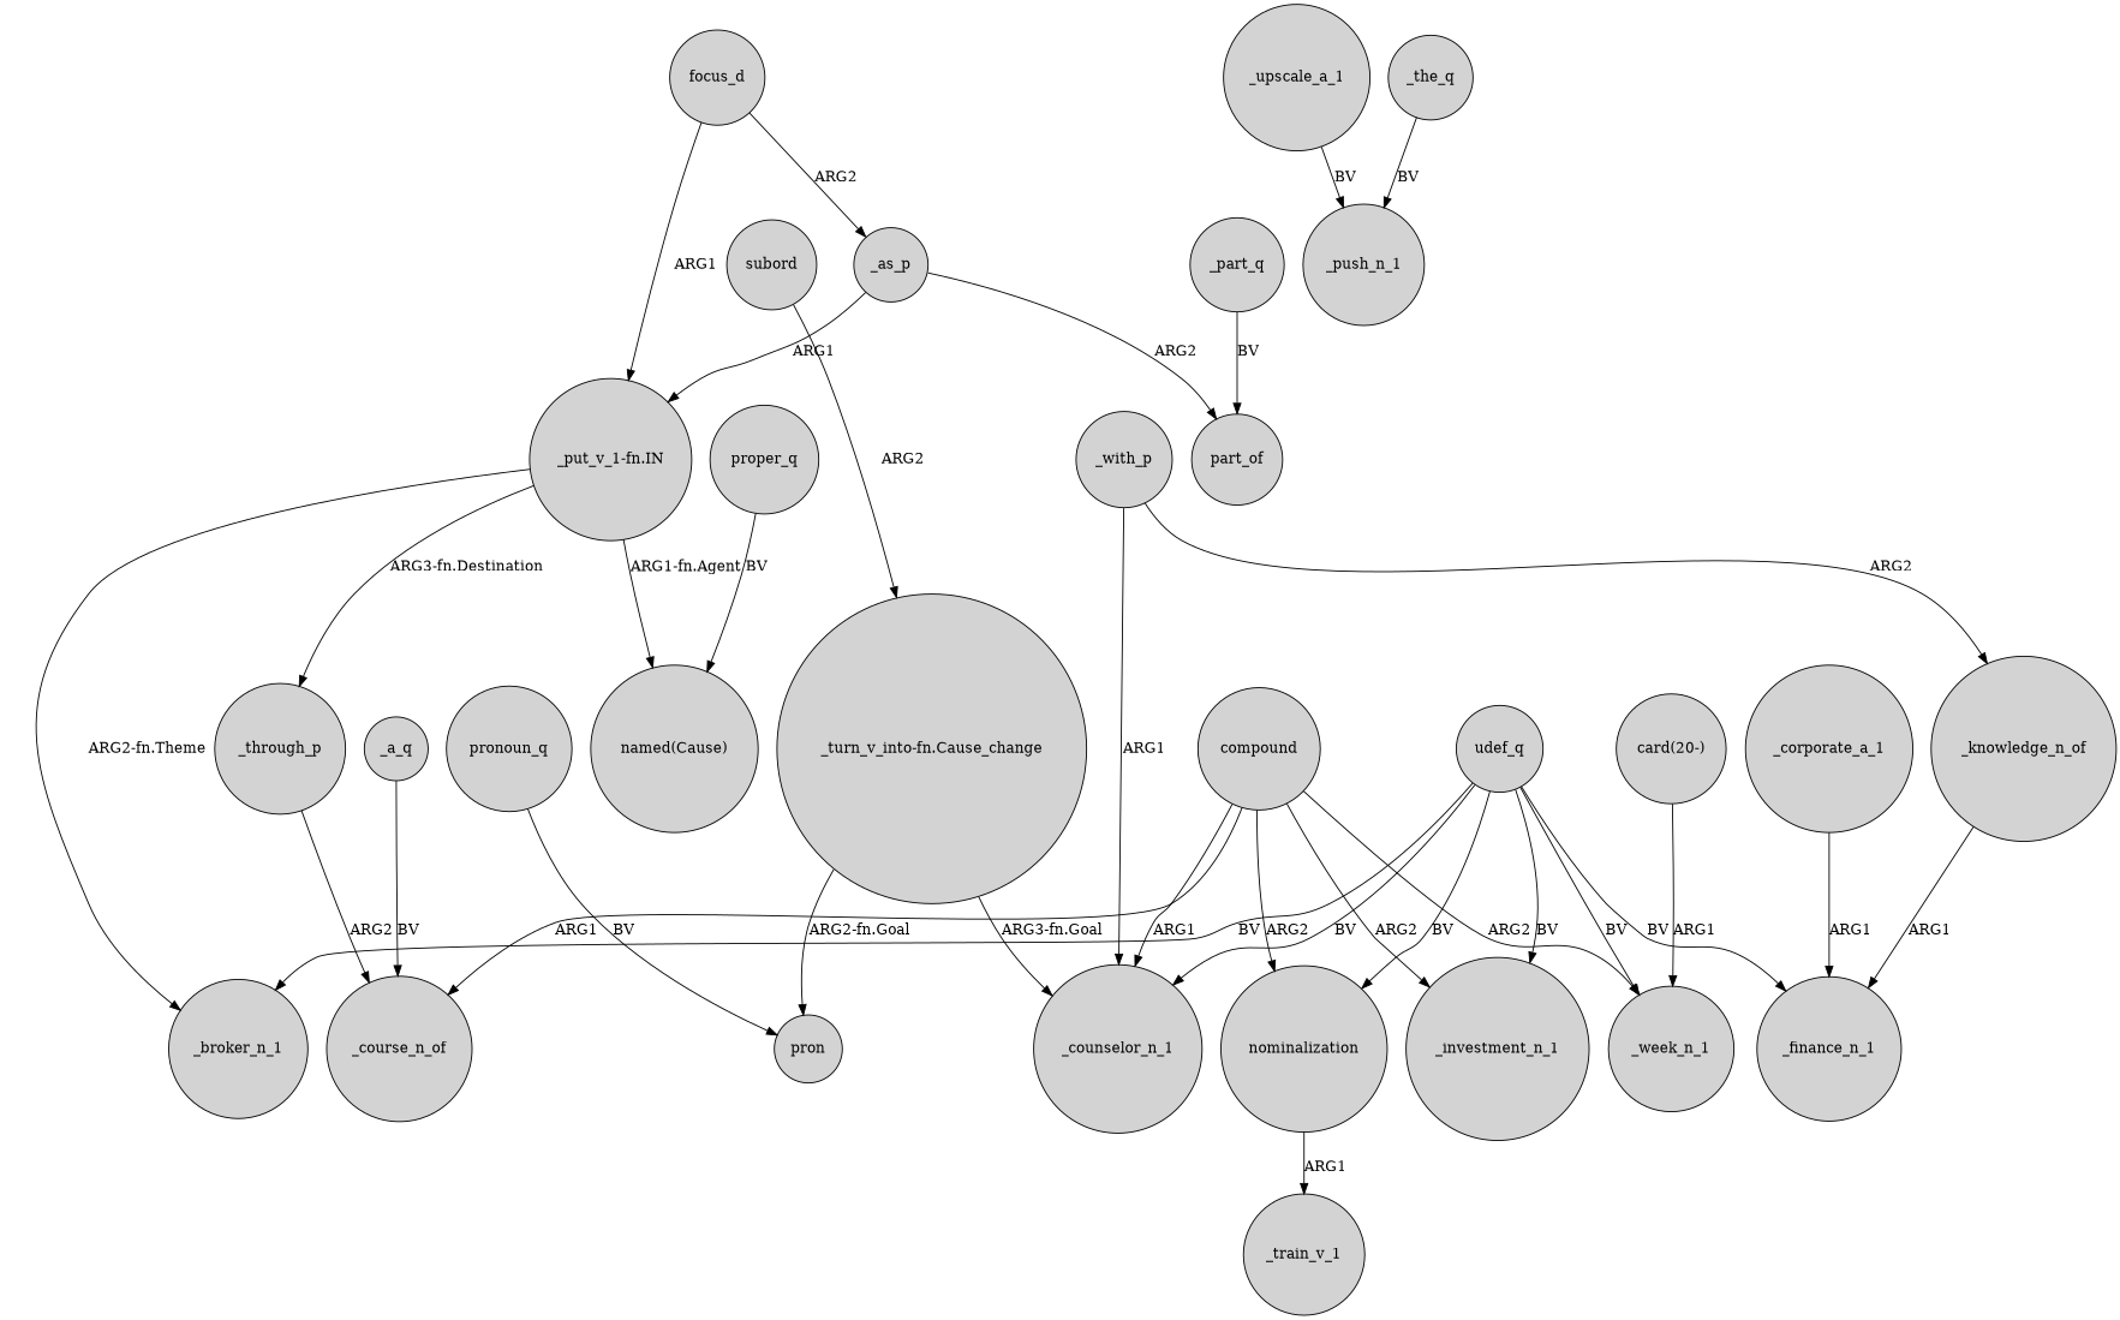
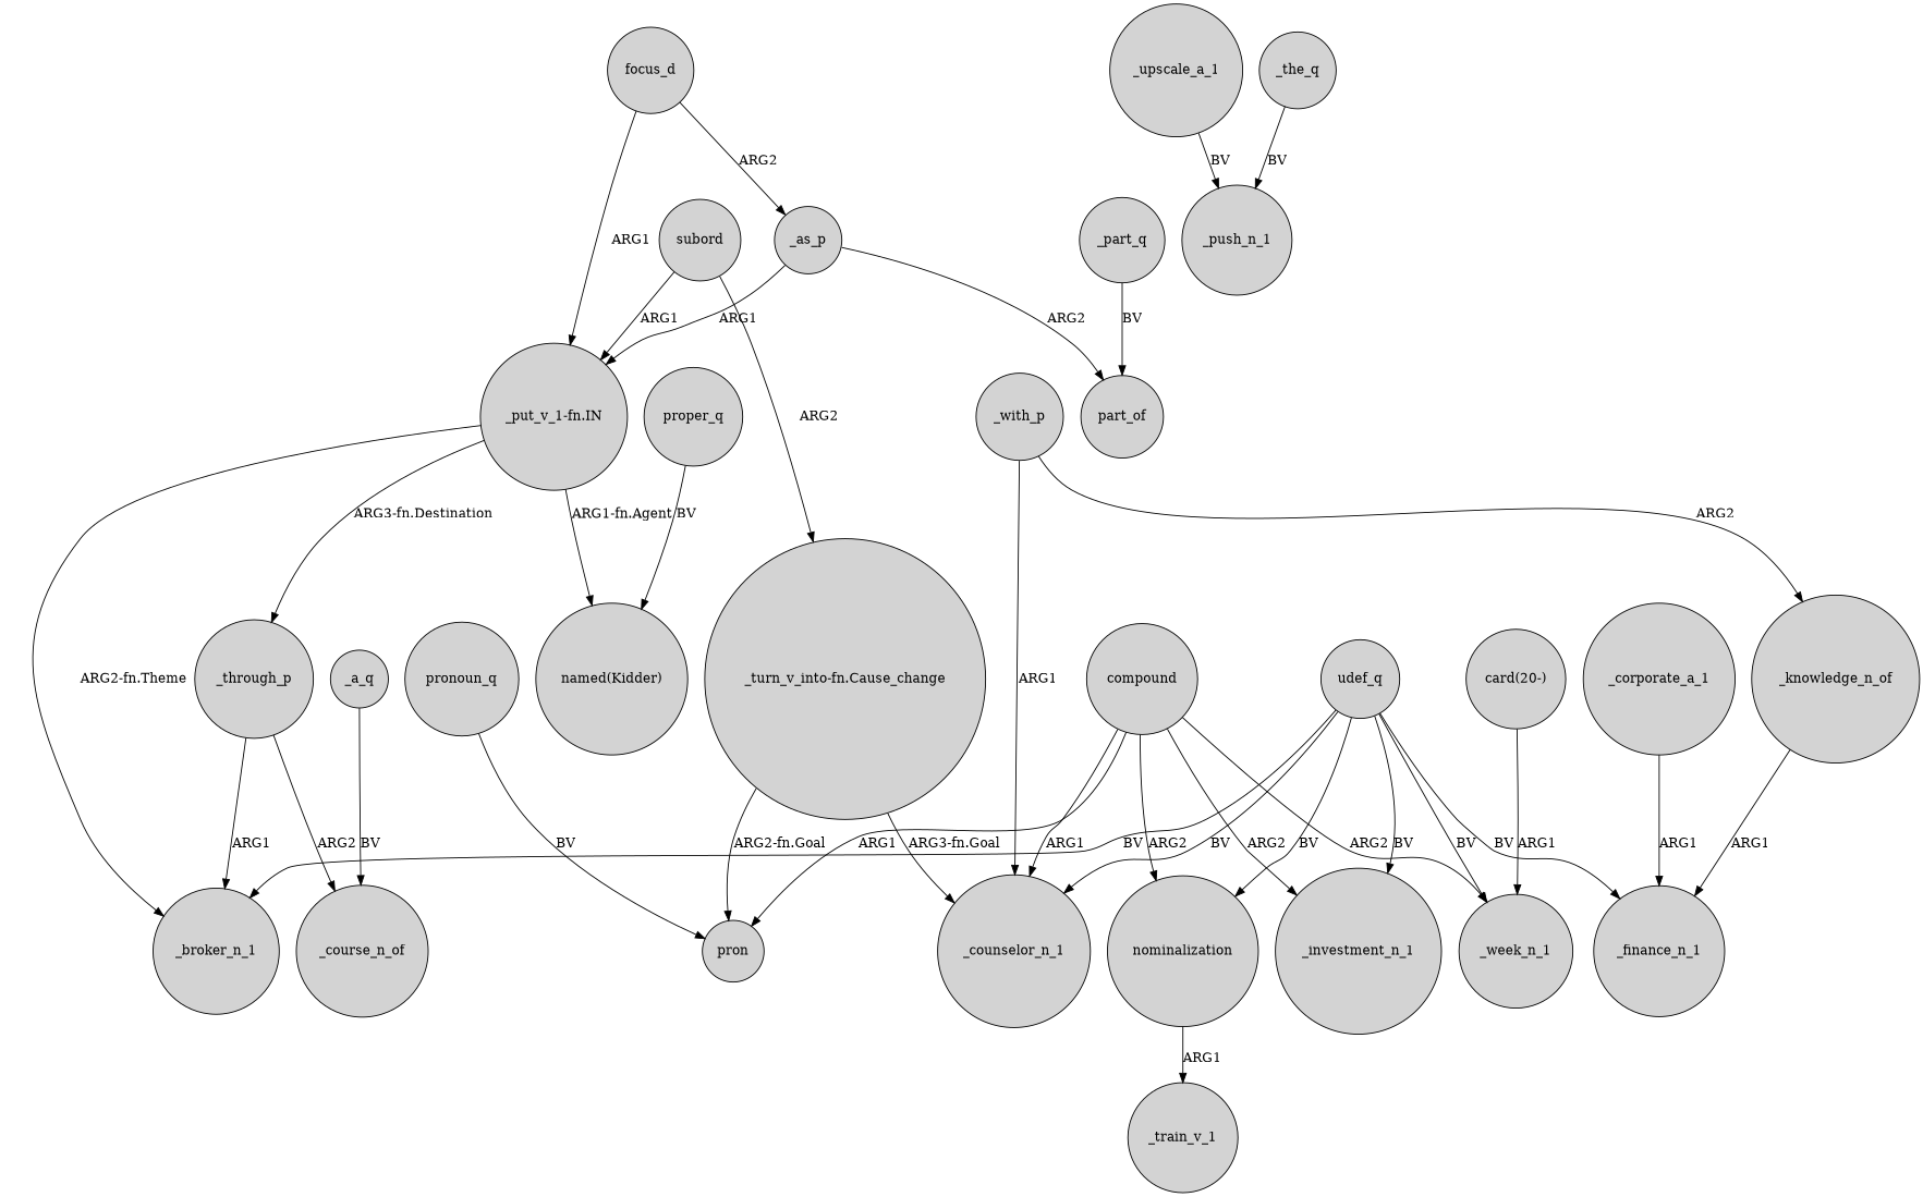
  digraph {
    node [shape=circle style=filled]
    subord
    "_put_v_1-fn.IN"
    "_turn_v_into-fn.Cause_change"
    _broker_n_1
    _through_p
-   "named(Kidder)" [label="named(Cause)"]
+   "named(Kidder)"
    _counselor_n_1
    pron
    _course_n_of
    compound
    _week_n_1
    _investment_n_1
    nominalization
    _train_v_1
    udef_q
    _finance_n_1
    _knowledge_n_of
    _as_p
    part_of
    focus_d
    _part_q
    _corporate_a_1
    _a_q
    pronoun_q
    _upscale_a_1
    _push_n_1
    proper_q
    _with_p
    _the_q
    "card(20-)"
+   subord -> "_put_v_1-fn.IN" [label=ARG1]
    subord -> "_turn_v_into-fn.Cause_change" [label=ARG2]
    "_put_v_1-fn.IN" -> _broker_n_1 [label="ARG2-fn.Theme"]
    "_put_v_1-fn.IN" -> _through_p [label="ARG3-fn.Destination"]
    "_put_v_1-fn.IN" -> "named(Kidder)" [label="ARG1-fn.Agent"]
    "_turn_v_into-fn.Cause_change" -> _counselor_n_1 [label="ARG3-fn.Goal"]
    "_turn_v_into-fn.Cause_change" -> pron [label="ARG2-fn.Goal"]
+   _through_p -> _broker_n_1 [label=ARG1]
    _through_p -> _course_n_of [label=ARG2]
    compound -> _counselor_n_1 [label=ARG1]
-   compound -> _course_n_of [label=ARG1]
+   compound -> pron [label=ARG1]
    compound -> _week_n_1 [label=ARG2]
    compound -> _investment_n_1 [label=ARG2]
    compound -> nominalization [label=ARG2]
    nominalization -> _train_v_1 [label=ARG1]
    udef_q -> _broker_n_1 [label=BV]
    udef_q -> _counselor_n_1 [label=BV]
    udef_q -> _week_n_1 [label=BV]
    udef_q -> _investment_n_1 [label=BV]
    udef_q -> nominalization [label=BV]
    udef_q -> _finance_n_1 [label=BV]
    _knowledge_n_of -> _finance_n_1 [label=ARG1]
    _as_p -> "_put_v_1-fn.IN" [label=ARG1]
    _as_p -> part_of [label=ARG2]
    focus_d -> "_put_v_1-fn.IN" [label=ARG1]
    focus_d -> _as_p [label=ARG2]
    _part_q -> part_of [label=BV]
    _corporate_a_1 -> _finance_n_1 [label=ARG1]
    _a_q -> _course_n_of [label=BV]
    pronoun_q -> pron [label=BV]
    _upscale_a_1 -> _push_n_1 [label=BV]
    proper_q -> "named(Kidder)" [label=BV]
    _with_p -> _counselor_n_1 [label=ARG1]
    _with_p -> _knowledge_n_of [label=ARG2]
    _the_q -> _push_n_1 [label=BV]
    "card(20-)" -> _week_n_1 [label=ARG1]
  }
